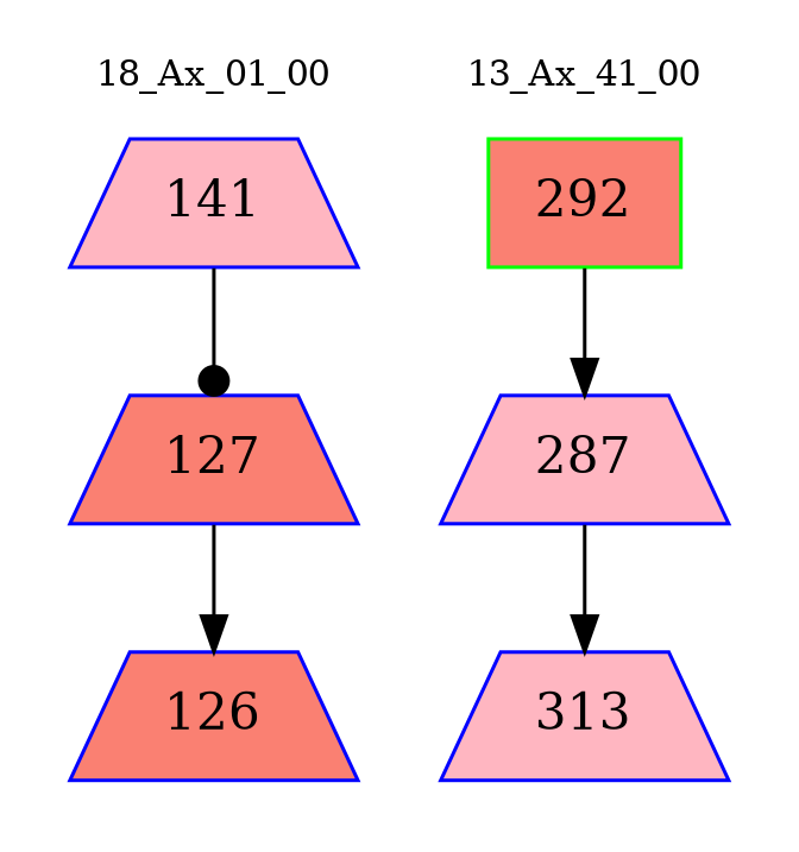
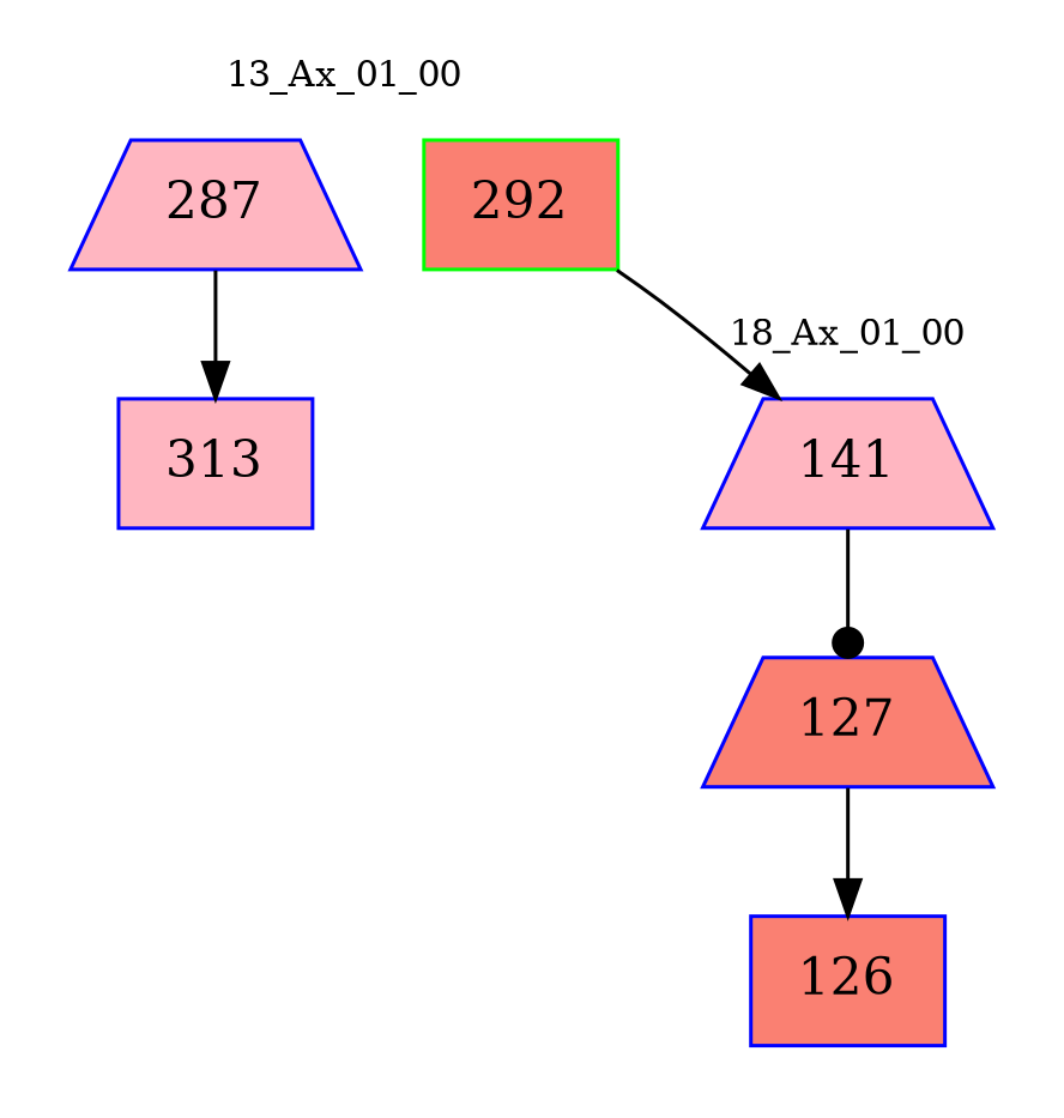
  digraph {
    node [color=blue fillcolor=lightpink shape=trapezium style=filled]
    edge [arrowhead=normal color=black]
    n1 [label=141]
    n2 [fillcolor=salmon label=127]
-   n3 [fillcolor=salmon label=126]
+   n3 [fillcolor=salmon label=126 shape=box]
    n4 [color=green fillcolor=salmon label=292 shape=box]
    n5 [label=287]
-   n6 [label=313]
+   n6 [label=313 shape=box]
    subgraph cluster_1 {
      color=white
      fontsize=10
      label="18_Ax_01_00"
      n1
      n2
      n3
    }
    subgraph cluster_2 {
      color=white
      fontsize=10
-     label="13_Ax_41_00"
+     label="13_Ax_01_00"
      n4
      n5
      n6
    }
    n1 -> n2 [arrowhead=dot]
    n2 -> n3
-   n4 -> n5
+   n4 -> n1
    n5 -> n6
  }
